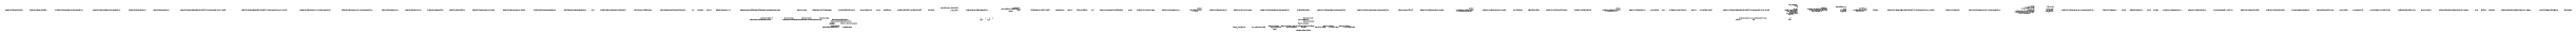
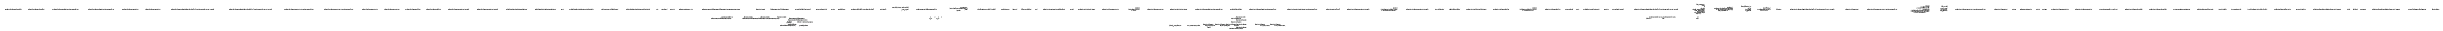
  digraph {
    node [cluster="HangFire.SqlServer.SqlServerFetcher.DequeueJob(System.Threading.CancellationToken)" file="SqlStorageConnection.cs"]
    edge [color=darkseagreen4 style=dashed]
    n1 [cluster="HangFire.Storage.IStorageConnection.CreateWriteTransaction()" label="Entry HangFire.Storage.IStorageConnection.CreateWriteTransaction()" span="8-8" file=""]
    n2 [cluster="HangFire.Storage.IStorageConnection.CreateWriteTransaction()" label="Exit HangFire.Storage.IStorageConnection.CreateWriteTransaction()" span="8-8" file=""]
    n3 [cluster="HangFire.Storage.IStorageConnection.CreateFetcher(System.Collections.Generic.IEnumerable<string>)" label="Entry HangFire.Storage.IStorageConnection.CreateFetcher(System.Collections.Generic.IEnumerable<string>)" span="9-9" file=""]
    n4 [cluster="HangFire.Storage.IStorageConnection.CreateFetcher(System.Collections.Generic.IEnumerable<string>)" label="Exit HangFire.Storage.IStorageConnection.CreateFetcher(System.Collections.Generic.IEnumerable<string>)" span="9-9" file=""]
    n5 [cluster="HangFire.Storage.IStorageConnection.AcquireJobLock(string)" label="Entry HangFire.Storage.IStorageConnection.AcquireJobLock(string)" span="11-11" file=""]
    n6 [cluster="HangFire.Storage.IStorageConnection.AcquireJobLock(string)" label="Exit HangFire.Storage.IStorageConnection.AcquireJobLock(string)" span="11-11" file=""]
    n7 [cluster="HangFire.Storage.IStorageConnection.CreateExpiredJob(HangFire.Storage.InvocationData, string[], System.Collections.Generic.IDictionary<string, string>, System.TimeSpan)" label="Entry HangFire.Storage.IStorageConnection.CreateExpiredJob(HangFire.Storage.InvocationData, string[], System.Collections.Generic.IDictionary<string, string>, System.TimeSpan)" span="17-17" file=""]
    n8 [cluster="HangFire.Storage.IStorageConnection.CreateExpiredJob(HangFire.Storage.InvocationData, string[], System.Collections.Generic.IDictionary<string, string>, System.TimeSpan)" label="Exit HangFire.Storage.IStorageConnection.CreateExpiredJob(HangFire.Storage.InvocationData, string[], System.Collections.Generic.IDictionary<string, string>, System.TimeSpan)" span="17-17" file=""]
    n9 [cluster="HangFire.Storage.IStorageConnection.AnnounceServer(string, int, System.Collections.Generic.IEnumerable<string>)" label="Entry HangFire.Storage.IStorageConnection.AnnounceServer(string, int, System.Collections.Generic.IEnumerable<string>)" span="23-23" file=""]
    n10 [cluster="HangFire.Storage.IStorageConnection.AnnounceServer(string, int, System.Collections.Generic.IEnumerable<string>)" label="Exit HangFire.Storage.IStorageConnection.AnnounceServer(string, int, System.Collections.Generic.IEnumerable<string>)" span="23-23" file=""]
    n11 [cluster="HangFire.Storage.IStorageConnection.RemoveServer(string)" label="Entry HangFire.Storage.IStorageConnection.RemoveServer(string)" span="24-24" file=""]
    n12 [cluster="HangFire.Storage.IStorageConnection.RemoveServer(string)" label="Exit HangFire.Storage.IStorageConnection.RemoveServer(string)" span="24-24" file=""]
    n13 [cluster="HangFire.Storage.IStorageConnection.Heartbeat(string)" label="Entry HangFire.Storage.IStorageConnection.Heartbeat(string)" span="25-25" file=""]
    n14 [cluster="HangFire.Storage.IStorageConnection.Heartbeat(string)" label="Exit HangFire.Storage.IStorageConnection.Heartbeat(string)" span="25-25" file=""]
    n15 [cluster="HangFire.Storage.IStorageConnection.RemoveTimedOutServers(System.TimeSpan)" label="Entry HangFire.Storage.IStorageConnection.RemoveTimedOutServers(System.TimeSpan)" span="26-26" file=""]
    n16 [cluster="HangFire.Storage.IStorageConnection.RemoveTimedOutServers(System.TimeSpan)" label="Exit HangFire.Storage.IStorageConnection.RemoveTimedOutServers(System.TimeSpan)" span="26-26" file=""]
    n17 [cluster="Hangfire.Sample.Highlighter.Models.HighlighterDbContext.HighlighterDbContext()" file="ServerWatchdog.cs" label="Entry Hangfire.Sample.Highlighter.Models.HighlighterDbContext.HighlighterDbContext()" span="7-7"]
    n18 [cluster="Hangfire.Sample.Highlighter.Models.HighlighterDbContext.HighlighterDbContext()" file="ServerWatchdog.cs" label="Exit Hangfire.Sample.Highlighter.Models.HighlighterDbContext.HighlighterDbContext()" span="7-7"]
    n19 [cluster="Unk.>" file="ServerWatchdog.cs" label="Entry Unk.>"]
    n20 [cluster="Hangfire.Sample.Highlighter.Models.HighlighterDbContext.OnModelCreating(DbModelBuilder)" file="ServerWatchdog.cs" label="Entry Hangfire.Sample.Highlighter.Models.HighlighterDbContext.OnModelCreating(DbModelBuilder)" span="14-14"]
    n21 [cluster="Hangfire.Sample.Highlighter.Models.HighlighterDbContext.OnModelCreating(DbModelBuilder)" file="ServerWatchdog.cs" label="modelBuilder.Conventions.Remove<PluralizingTableNameConvention>()" span="16-16"]
    n22 [cluster="Hangfire.Sample.Highlighter.Models.HighlighterDbContext.OnModelCreating(DbModelBuilder)" file="ServerWatchdog.cs" label="Exit Hangfire.Sample.Highlighter.Models.HighlighterDbContext.OnModelCreating(DbModelBuilder)" span="14-14"]
    n23 [cluster="Unk.>" file="SqlServerFetcher.cs" label="Entry Unk.>"]
    n24 [file="SqlServerFetcher.cs" label="string queueName = null" span="28-28"]
    n25 [cluster="int.ToString()" file="SqlServerFetcher.cs" label="Entry int.ToString()" span="0-0"]
    n26 [cluster="HangFire.Common.JobHelper.FromJson<T>(string)" file="SqlServerFetcher.cs" label="Entry HangFire.Common.JobHelper.FromJson<T>(string)" span="28-28"]
    n27 [cluster="HangFire.Common.ExpressionUtil.LambdaExpressionFingerprint.LambdaExpressionFingerprint(System.Linq.Expressions.ExpressionType, System.Type)" file="SqlServerFetcher.cs" label="Entry HangFire.Common.ExpressionUtil.LambdaExpressionFingerprint.LambdaExpressionFingerprint(System.Linq.Expressions.ExpressionType, System.Type)" span="17-17"]
    n28 [cluster="HangFire.Common.ExpressionUtil.LambdaExpressionFingerprint.Equals(object)" file="SqlServerFetcher.cs" label="Entry HangFire.Common.ExpressionUtil.LambdaExpressionFingerprint.Equals(object)" span="24-24"]
    n29 [cluster="HangFire.Common.ExpressionUtil.LambdaExpressionFingerprint.LambdaExpressionFingerprint(System.Linq.Expressions.ExpressionType, System.Type)" file="SqlServerFetcher.cs" label="Exit HangFire.Common.ExpressionUtil.LambdaExpressionFingerprint.LambdaExpressionFingerprint(System.Linq.Expressions.ExpressionType, System.Type)" span="17-17"]
    n30 [cluster="HangFire.Common.ExpressionUtil.LambdaExpressionFingerprint.Equals(object)" file="SqlServerFetcher.cs" label="LambdaExpressionFingerprint other = obj as LambdaExpressionFingerprint" span="26-26"]
    n31 [cluster="System.Threading.WaitHandle.WaitOne(System.TimeSpan)" file="SqlServerFetcher.cs" label="Entry System.Threading.WaitHandle.WaitOne(System.TimeSpan)" span="0-0"]
    n32 [cluster="System.TimeSpan.FromSeconds(double)" file="SqlServerFetcher.cs" label="Entry System.TimeSpan.FromSeconds(double)" span="0-0"]
    n33 [cluster="Unk.Query" file="SqlServerFetcher.cs" label="Entry Unk.Query"]
    n34 [cluster="DynamicParameters.cstr" file="SqlServerFetcher.cs" label="Entry DynamicParameters.cstr"]
    n35 [cluster="HangFire.Server.JobPayload.JobPayload(string, string, HangFire.Storage.InvocationData)" file="SqlServerFetcher.cs" label="Entry HangFire.Server.JobPayload.JobPayload(string, string, HangFire.Storage.InvocationData)" span="23-23"]
    n36 [cluster="Unk.SingleOrDefault" file="SqlServerFetcher.cs" label="Entry Unk.SingleOrDefault"]
    n37 [cluster="HangFire.Common.ExpressionUtil.LambdaExpressionFingerprint.Equals(object)" file="SqlServerFetcher.cs" label="return (other != null)\r\n                   && this.Equals(other);" span="27-28"]
    n38 [file="SqlServerFetcher.cs" label="cancellationToken.WaitHandle.WaitOne(TimeSpan.FromSeconds(5))" span="62-62"]
    n39 [color=green community=0 file="SqlServerFetcher.cs" label="return new JobPayload(job.Id.ToString(), queueName, invocationData)\r\n            {\r\n                Arguments = job.Arguments\r\n            };" prediction=0 span="71-74"]
    n40 [cluster="HangFire.Common.ExpressionUtil.LambdaExpressionFingerprint.Equals(object)" file="SqlServerFetcher.cs" label="Exit HangFire.Common.ExpressionUtil.LambdaExpressionFingerprint.Equals(object)" span="24-24"]
    n41 [file="SqlServerFetcher.cs" label="job == null" span="60-60"]
    n42 [file="SqlServerFetcher.cs" label="job == null" span="67-67"]
    n43 [file="SqlServerFetcher.cs" label="var invocationData = JobHelper.FromJson<InvocationData>(job.InvocationData)" span="69-69"]
    n44 [file="SqlServerFetcher.cs" label="queueName = idAndQueue.Queue" span="57-57"]
    n45 [color=green community=0 file="SqlServerFetcher.cs" label="job = _connection.Query<Job>(\r\n                        @''select Id, InvocationData, Arguments from HangFire.Job where Id = @id'',\r\n                        parameters)\r\n                        .SingleOrDefault()" prediction=1 span="52-55"]
    n46 [color=green community=0 file="SqlServerFetcher.cs" label="HangFire.Common.ExpressionUtil.LambdaExpressionFingerprint" prediction=2]
    n47 [color=green community=0 file="SqlServerFetcher.cs" label="parameters.Add(''@id'', idAndQueue.JobId, dbType: DbType.Int32)" prediction=2 span="50-50"]
    n48 [color=green community=0 file="SqlServerFetcher.cs" label="idAndQueue != null" prediction=3 span="42-42"]
    n49 [color=green community=0 file="SqlServerFetcher.cs" label="var parameters = new DynamicParameters()" prediction=5 span="49-49"]
    n50 [file="SqlServerFetcher.cs" label="return null;" span="64-64"]
    n51 [file="SqlServerFetcher.cs" label="Exit HangFire.SqlServer.SqlServerFetcher.DequeueJob(System.Threading.CancellationToken)" span="25-25"]
    n52 [cluster="Unk.Add" file="SqlServerFetcher.cs" label="Entry Unk.Add"]
    n53 [file="SqlServerFetcher.cs" label="HangFire.SqlServer.SqlServerFetcher" cluster=""]
    n54 [cluster="HangFire.SqlServer.SqlStoredJobs.SqlStoredJobs(SqlConnection)" label="Entry HangFire.SqlServer.SqlStoredJobs.SqlStoredJobs(SqlConnection)" span="15-15"]
    n55 [cluster="HangFire.SqlServer.SqlStorageConnection.RemoveServer(string)" label="Entry HangFire.SqlServer.SqlStorageConnection.RemoveServer(string)" span="112-112"]
    n56 [cluster="HangFire.SqlServer.SqlStorageConnection.RemoveServer(string)" label="_connection.Execute(\r\n                @''delete from HangFire.Server where Id = @id'',\r\n                new { id = serverId })" span="114-116"]
    n57 [cluster="HangFire.SqlServer.SqlStorageConnection.RemoveServer(string)" label="Exit HangFire.SqlServer.SqlStorageConnection.RemoveServer(string)" span="112-112"]
    n58 [cluster="HangFire.SqlServer.SqlJobLock.SqlJobLock(string, SqlConnection)" label="Entry HangFire.SqlServer.SqlJobLock.SqlJobLock(string, SqlConnection)" span="28-28"]
    n59 [cluster="HangFire.SqlServer.SqlStorageConnection.CreateFetcher(System.Collections.Generic.IEnumerable<string>)" label="Entry HangFire.SqlServer.SqlStorageConnection.CreateFetcher(System.Collections.Generic.IEnumerable<string>)" span="34-34"]
    n60 [cluster="HangFire.SqlServer.SqlStorageConnection.CreateFetcher(System.Collections.Generic.IEnumerable<string>)" label="return new SqlServerFetcher(_connection, queueNames);" span="36-36"]
    n61 [cluster="HangFire.SqlServer.SqlStorageConnection.CreateFetcher(System.Collections.Generic.IEnumerable<string>)" label="Exit HangFire.SqlServer.SqlStorageConnection.CreateFetcher(System.Collections.Generic.IEnumerable<string>)" span="34-34"]
    n62 [cluster="HangFire.SqlServer.SqlServerFetcher.SqlServerFetcher(SqlConnection, System.Collections.Generic.IEnumerable<string>)" label="Entry HangFire.SqlServer.SqlServerFetcher.SqlServerFetcher(SqlConnection, System.Collections.Generic.IEnumerable<string>)" span="19-19"]
    n63 [cluster="HangFire.SqlServer.Entities.ServerData.ServerData()" label="Entry HangFire.SqlServer.Entities.ServerData.ServerData()" span="4-4"]
    n64 [cluster="HangFire.SqlServer.SqlStorageConnection.RemoveTimedOutServers(System.TimeSpan)" label="Entry HangFire.SqlServer.SqlStorageConnection.RemoveTimedOutServers(System.TimeSpan)" span="126-126"]
    n65 [cluster="HangFire.SqlServer.SqlStorageConnection.RemoveTimedOutServers(System.TimeSpan)" color=green community=1 label="_connection.Execute(\r\n                @''delete from HangFire.Server where LastHeartbeat < @timeOutAt'',\r\n                new { timeOutAt = DateTime.UtcNow.Add(timeOut.Negate()) })" prediction=6 span="128-130"]
    n66 [cluster="HangFire.SqlServer.SqlStorageConnection.RemoveTimedOutServers(System.TimeSpan)" label="Exit HangFire.SqlServer.SqlStorageConnection.RemoveTimedOutServers(System.TimeSpan)" span="126-126"]
    n67 [cluster="Hangfire.GlobalJobFilters.GlobalJobFilters()" label="Entry Hangfire.GlobalJobFilters.GlobalJobFilters()" span="25-25"]
    n68 [cluster="Hangfire.GlobalJobFilters.GlobalJobFilters()" label="Filters.Add(new StatisticsHistoryAttribute())" span="30-30"]
    n69 [label="HangFire.SqlServer.SqlStorageConnection" cluster=""]
    n70 [cluster="Hangfire.GlobalJobFilters.GlobalJobFilters()" label="Filters = new GlobalJobFilterCollection()" span="27-27"]
    n71 [cluster="Hangfire.GlobalJobFilters.GlobalJobFilters()" label="Filters.Add(new CaptureCultureAttribute())" span="28-28"]
    n72 [cluster="Hangfire.GlobalJobFilters.GlobalJobFilters()" label="Filters.Add(new AutomaticRetryAttribute())" span="29-29"]
    n73 [cluster="Hangfire.GlobalJobFilters.GlobalJobFilters()" label="Exit Hangfire.GlobalJobFilters.GlobalJobFilters()" span="25-25"]
    n74 [cluster="HangFire.SqlServer.SqlWriteTransaction.SqlWriteTransaction(SqlConnection)" label="Entry HangFire.SqlServer.SqlWriteTransaction.SqlWriteTransaction(SqlConnection)" span="19-19"]
    n75 [cluster="HangFire.SqlServer.SqlStorageConnection.Heartbeat(string)" label="Entry HangFire.SqlServer.SqlStorageConnection.Heartbeat(string)" span="119-119"]
    n76 [cluster="HangFire.SqlServer.SqlStorageConnection.Heartbeat(string)" label="_connection.Execute(\r\n                @''update HangFire.Server set LastHeartbeat = @now where Id = @id'',\r\n                new { now = DateTime.UtcNow, id = serverId })" span="121-123"]
    n77 [cluster="HangFire.SqlServer.SqlStorageConnection.Heartbeat(string)" label="Exit HangFire.SqlServer.SqlStorageConnection.Heartbeat(string)" span="119-119"]
    n78 [cluster="System.TimeSpan.Negate()" label="Entry System.TimeSpan.Negate()" span="0-0"]
    n79 [cluster="Unk.>" label="Entry Unk.>"]
    n80 [cluster="Hangfire.CaptureCultureAttribute.CaptureCultureAttribute()" label="Entry Hangfire.CaptureCultureAttribute.CaptureCultureAttribute()" span="25-25"]
    n81 [cluster="HangFire.SqlServer.SqlStorageConnection.Dispose()" label="_connection.Dispose()" span="26-26"]
    n82 [cluster="Unk.ToString" label="Entry Unk.ToString"]
    n83 [cluster="System.DateTime.Add(System.TimeSpan)" label="Entry System.DateTime.Add(System.TimeSpan)" span="0-0"]
    n84 [cluster="HangFire.SqlServer.SqlStorageConnection.CreateExpiredJob(HangFire.Storage.InvocationData, string[], System.Collections.Generic.IDictionary<string, string>, System.TimeSpan)" label="Entry HangFire.SqlServer.SqlStorageConnection.CreateExpiredJob(HangFire.Storage.InvocationData, string[], System.Collections.Generic.IDictionary<string, string>, System.TimeSpan)" span="48-48"]
    n85 [cluster="HangFire.SqlServer.SqlStorageConnection.CreateExpiredJob(HangFire.Storage.InvocationData, string[], System.Collections.Generic.IDictionary<string, string>, System.TimeSpan)" label="parameters.Count > 0" span="70-70"]
    n86 [cluster="HangFire.SqlServer.SqlStorageConnection.CreateExpiredJob(HangFire.Storage.InvocationData, string[], System.Collections.Generic.IDictionary<string, string>, System.TimeSpan)" label=parameters span="74-74"]
    n87 [cluster="HangFire.SqlServer.SqlStorageConnection.CreateExpiredJob(HangFire.Storage.InvocationData, string[], System.Collections.Generic.IDictionary<string, string>, System.TimeSpan)" label="var jobId = _connection.Query<int>(\r\n                createJobSql,\r\n                new\r\n                {\r\n                    state = ''Created'',\r\n                    invocationData = JobHelper.ToJson(invocationData),\r\n                    arguments = JobHelper.ToJson(arguments),\r\n                    createdAt = DateTime.UtcNow,\r\n                    expireAt = DateTime.UtcNow.Add(expireIn)\r\n                }).Single().ToString()" span="59-68"]
    n88 [cluster="HangFire.SqlServer.SqlStorageConnection.CreateExpiredJob(HangFire.Storage.InvocationData, string[], System.Collections.Generic.IDictionary<string, string>, System.TimeSpan)" label="return jobId;" span="91-91"]
    n89 [cluster="HangFire.SqlServer.SqlStorageConnection.CreateExpiredJob(HangFire.Storage.InvocationData, string[], System.Collections.Generic.IDictionary<string, string>, System.TimeSpan)" label="_connection.Execute(insertParameterSql, parameterArray)" span="88-88"]
    n90 [cluster="HangFire.SqlServer.SqlStorageConnection.CreateExpiredJob(HangFire.Storage.InvocationData, string[], System.Collections.Generic.IDictionary<string, string>, System.TimeSpan)" label="string createJobSql = @''\r\ninsert into HangFire.Job (State, InvocationData, Arguments, CreatedAt, ExpireAt)\r\nvalues (@state, @invocationData, @arguments, @createdAt, @expireAt);\r\nSELECT CAST(SCOPE_IDENTITY() as int)''" span="54-57"]
    n91 [cluster="HangFire.SqlServer.SqlStorageConnection.CreateExpiredJob(HangFire.Storage.InvocationData, string[], System.Collections.Generic.IDictionary<string, string>, System.TimeSpan)" label="parameterArray[parameterIndex++] = new\r\n                    {\r\n                        jobId = jobId,\r\n                        name = parameter.Key,\r\n                        value = parameter.Value\r\n                    }" span="76-81"]
    n92 [cluster="HangFire.SqlServer.SqlStorageConnection.CreateExpiredJob(HangFire.Storage.InvocationData, string[], System.Collections.Generic.IDictionary<string, string>, System.TimeSpan)" label="var parameterArray = new object[parameters.Count]" span="72-72"]
    n93 [cluster="HangFire.SqlServer.SqlStorageConnection.CreateExpiredJob(HangFire.Storage.InvocationData, string[], System.Collections.Generic.IDictionary<string, string>, System.TimeSpan)" label="string insertParameterSql = @''\r\ninsert into HangFire.JobParameter (JobId, Name, Value)\r\nvalues (@jobId, @name, @value)''" span="84-86"]
    n94 [cluster="HangFire.SqlServer.SqlStorageConnection.CreateExpiredJob(HangFire.Storage.InvocationData, string[], System.Collections.Generic.IDictionary<string, string>, System.TimeSpan)" label="int parameterIndex = 0" span="73-73"]
    n95 [cluster="HangFire.SqlServer.SqlStorageConnection.CreateExpiredJob(HangFire.Storage.InvocationData, string[], System.Collections.Generic.IDictionary<string, string>, System.TimeSpan)" label="Exit HangFire.SqlServer.SqlStorageConnection.CreateExpiredJob(HangFire.Storage.InvocationData, string[], System.Collections.Generic.IDictionary<string, string>, System.TimeSpan)" span="48-48"]
    n96 [cluster="HangFire.SqlServer.SqlStorageConnection.Dispose()" label="Entry HangFire.SqlServer.SqlStorageConnection.Dispose()" span="24-24"]
    n97 [cluster="HangFire.SqlServer.SqlStorageConnection.AnnounceServer(string, int, System.Collections.Generic.IEnumerable<string>)" label="Entry HangFire.SqlServer.SqlStorageConnection.AnnounceServer(string, int, System.Collections.Generic.IEnumerable<string>)" span="94-94"]
    n98 [cluster="HangFire.SqlServer.SqlStorageConnection.AnnounceServer(string, int, System.Collections.Generic.IEnumerable<string>)" label="_connection.Execute(\r\n                @''merge HangFire.Server as Target ''\r\n                + @''using (VALUES (@id, @data)) as Source (Id, Data) ''\r\n                + @''on Target.Id = Source.Id ''\r\n                + @''when matched then update set Data = Source.Data, LastHeartbeat = null ''\r\n                + @''when not matched then insert (Id, Data) values (Source.Id, Source.Data);'',\r\n                new { id = serverId, data = JobHelper.ToJson(data) })" span="103-109"]
    n99 [cluster="HangFire.SqlServer.SqlStorageConnection.AnnounceServer(string, int, System.Collections.Generic.IEnumerable<string>)" label="var data = new ServerData\r\n            {\r\n                WorkerCount = workerCount,\r\n                Queues = queues.ToArray(),\r\n                StartedAt = DateTime.UtcNow,\r\n            }" span="96-101"]
    n100 [cluster="HangFire.SqlServer.SqlStorageConnection.AnnounceServer(string, int, System.Collections.Generic.IEnumerable<string>)" label="Exit HangFire.SqlServer.SqlStorageConnection.AnnounceServer(string, int, System.Collections.Generic.IEnumerable<string>)" span="94-94"]
    n101 [cluster="HangFire.SqlServer.SqlStorageConnection.Dispose()" label="Exit HangFire.SqlServer.SqlStorageConnection.Dispose()" span="24-24"]
    n102 [cluster="Unk.Dispose" label="Entry Unk.Dispose"]
    n103 [cluster="HangFire.Common.JobHelper.ToJson(object)" label="Entry HangFire.Common.JobHelper.ToJson(object)" span="23-23"]
    n104 [cluster="Unk.Single" label="Entry Unk.Single"]
    n105 [cluster="Unk.Execute" label="Entry Unk.Execute"]
    n106 [cluster="HangFire.SqlServer.SqlStorageConnection.AcquireJobLock(string)" label="Entry HangFire.SqlServer.SqlStorageConnection.AcquireJobLock(string)" span="39-39"]
    n107 [cluster="HangFire.SqlServer.SqlStorageConnection.AcquireJobLock(string)" label="return new SqlJobLock(jobId, _connection);" span="41-41"]
    n108 [cluster="HangFire.SqlServer.SqlStorageConnection.AcquireJobLock(string)" label="Exit HangFire.SqlServer.SqlStorageConnection.AcquireJobLock(string)" span="39-39"]
    n109 [cluster="System.Collections.Generic.IEnumerable<TSource>.ToArray<TSource>()" label="Entry System.Collections.Generic.IEnumerable<TSource>.ToArray<TSource>()" span="0-0"]
    n110 [cluster="HangFire.SqlServer.SqlStorageConnection.CreateWriteTransaction()" label="Entry HangFire.SqlServer.SqlStorageConnection.CreateWriteTransaction()" span="29-29"]
    n111 [cluster="HangFire.SqlServer.SqlStorageConnection.CreateWriteTransaction()" label="return new SqlWriteTransaction(_connection);" span="31-31"]
    n112 [cluster="HangFire.SqlServer.SqlStorageConnection.CreateWriteTransaction()" label="Exit HangFire.SqlServer.SqlStorageConnection.CreateWriteTransaction()" span="29-29"]
    n113 [cluster="System.ArgumentNullException.ArgumentNullException(string)" file="SqlWriteTransaction.cs" label="Entry System.ArgumentNullException.ArgumentNullException(string)" span="0-0"]
    n114 [cluster="Hangfire.Client.CreatedContext.SetJobParameter(string, object)" file="SqlWriteTransaction.cs" label="Entry Hangfire.Client.CreatedContext.SetJobParameter(string, object)" span="70-70"]
    n115 [cluster="Hangfire.Client.CreatedContext.SetJobParameter(string, object)" file="SqlWriteTransaction.cs" label="String.IsNullOrWhiteSpace(name)" span="72-72"]
    n116 [cluster="Hangfire.Client.CreatedContext.SetJobParameter(string, object)" file="SqlWriteTransaction.cs" label="throw new ArgumentNullException(''name'');" span="72-72"]
    n117 [cluster="Hangfire.Client.CreatedContext.SetJobParameter(string, object)" file="SqlWriteTransaction.cs" label="throw new InvalidOperationException(''Could not set parameter for a created job.'');" span="74-74"]
    n118 [cluster="Hangfire.Client.CreatedContext.SetJobParameter(string, object)" file="SqlWriteTransaction.cs" label="Exit Hangfire.Client.CreatedContext.SetJobParameter(string, object)" span="70-70"]
    n119 [cluster="string.IsNullOrWhiteSpace(string)" file="SqlWriteTransaction.cs" label="Entry string.IsNullOrWhiteSpace(string)" span="0-0"]
    n120 [cluster="Hangfire.Client.CreatedContext.CreatedContext(Hangfire.Client.CreateContext, string, bool, System.Exception)" file="SqlWriteTransaction.cs" label="Entry Hangfire.Client.CreatedContext.CreatedContext(Hangfire.Client.CreateContext, string, bool, System.Exception)" span="29-29"]
    n121 [cluster="Hangfire.Client.CreatedContext.CreatedContext(Hangfire.Client.CreateContext, string, bool, System.Exception)" file="SqlWriteTransaction.cs" label="JobId = jobId" span="36-36"]
    n122 [cluster="Hangfire.Client.CreatedContext.CreatedContext(Hangfire.Client.CreateContext, string, bool, System.Exception)" file="SqlWriteTransaction.cs" label="Canceled = canceled" span="37-37"]
    n123 [cluster="Hangfire.Client.CreatedContext.CreatedContext(Hangfire.Client.CreateContext, string, bool, System.Exception)" file="SqlWriteTransaction.cs" label="Exception = exception" span="38-38"]
    n124 [cluster="Hangfire.Client.CreatedContext.CreatedContext(Hangfire.Client.CreateContext, string, bool, System.Exception)" file="SqlWriteTransaction.cs" label="Exit Hangfire.Client.CreatedContext.CreatedContext(Hangfire.Client.CreateContext, string, bool, System.Exception)" span="29-29"]
    n125 [cluster="System.InvalidOperationException.InvalidOperationException(string)" file="SqlWriteTransaction.cs" label="Entry System.InvalidOperationException.InvalidOperationException(string)" span="0-0"]
    n126 [file="SqlWriteTransaction.cs" label="Hangfire.Client.CreatedContext" cluster=""]
    n27 -> n28 [label="System.Collections.Generic.IEnumerable<string>"]
    n37 -> n38 [label="System.Threading.CancellationToken"]
    n38 -> n38 [label="System.Threading.CancellationToken"]
    n40 -> n41 [label=job]
    n40 -> n42 [label=job]
    n45 -> n41 [color=green label=job]
    n45 -> n42 [color=green label=job]
    n46 -> n37 [label="HangFire.Common.ExpressionUtil.LambdaExpressionFingerprint"]
    n46 -> n47 [color=green label=idAndQueue]
    n53 -> n28 [label="HangFire.SqlServer.SqlServerFetcher"]
    n53 -> n29 [label="HangFire.SqlServer.SqlServerFetcher"]
    n53 -> n46 [color=green label="HangFire.SqlServer.SqlServerFetcher"]
    n67 -> n68 [label="HangFire.SqlServer.SqlServerStorage"]
    n68 -> n69 [label="HangFire.SqlServer.SqlStorageConnection"]
    n69 -> n60 [color=green label="HangFire.SqlServer.SqlStorageConnection"]
    n69 -> n71 [label="HangFire.SqlServer.SqlStorageConnection"]
    n69 -> n72 [label="HangFire.SqlServer.SqlStorageConnection"]
    n69 -> n81 [label="HangFire.SqlServer.SqlStorageConnection"]
-   n69 -> n89 [label="HangFire.SqlServer.SqlStorageConnection"]
+   n81 -> n89 [label="HangFire.SqlServer.SqlStorageConnection"]
    n69 -> n107 [label="HangFire.SqlServer.SqlStorageConnection"]
    n69 -> n111 [label="HangFire.SqlServer.SqlStorageConnection"]
    n84 -> n85 [label="System.Collections.Generic.IDictionary<string, string>"]
    n84 -> n86 [label="System.Collections.Generic.IDictionary<string, string>"]
    n87 -> n88 [label=jobId]
    n92 -> n89 [color=green label=parameterArray]
  }
